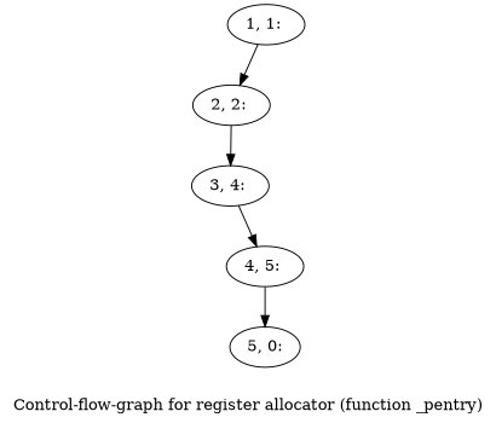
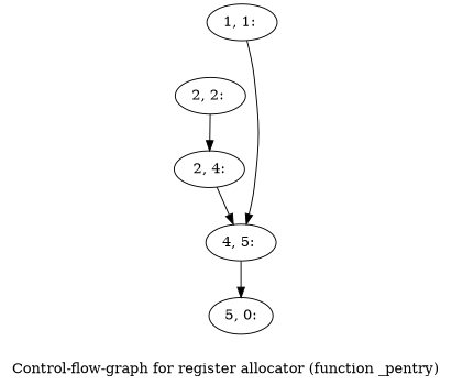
  digraph {
    label="Control-flow-graph for register allocator (function _pentry)"
    n1 [label="1, 1: "]
    n2 [label="2, 2: "]
-   n3 [label="3, 4: "]
+   n3 [label="2, 4:"]
    n4 [label="4, 5: "]
    n5 [label="5, 0:"]
-   n1 -> n2
+   n1 -> n4
    n2 -> n3
    n3 -> n4
    n4 -> n5
  }
